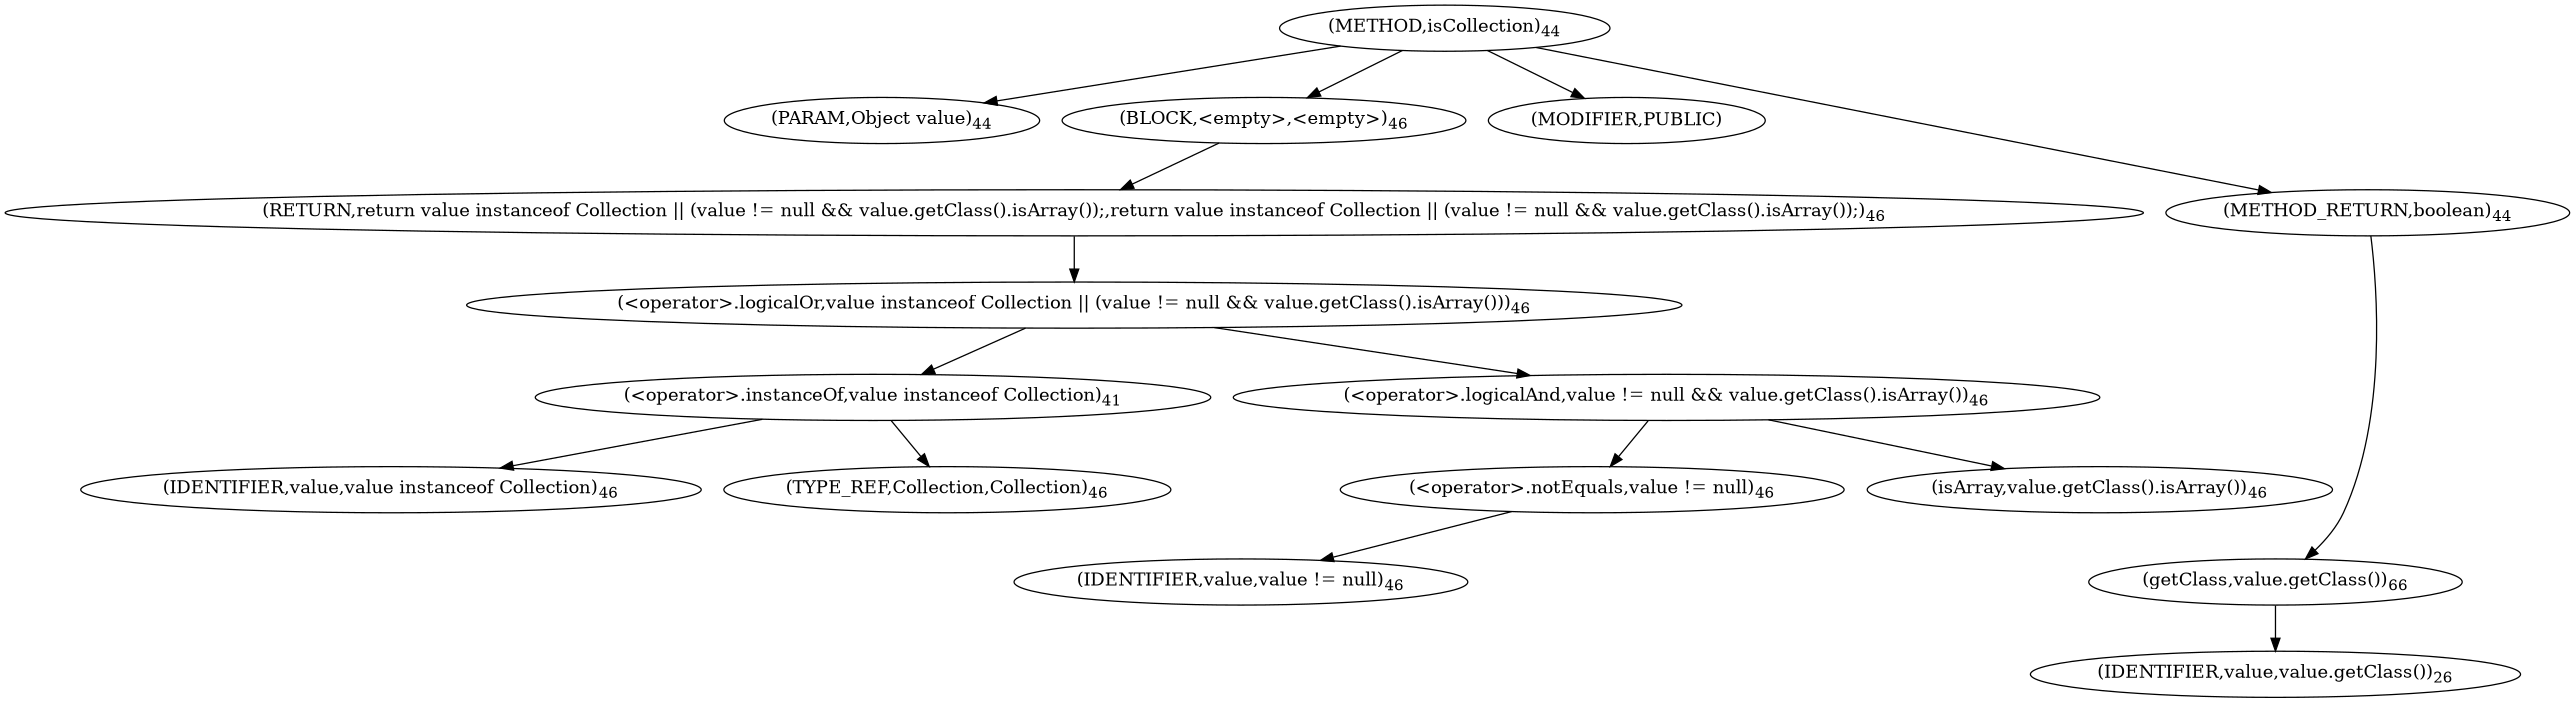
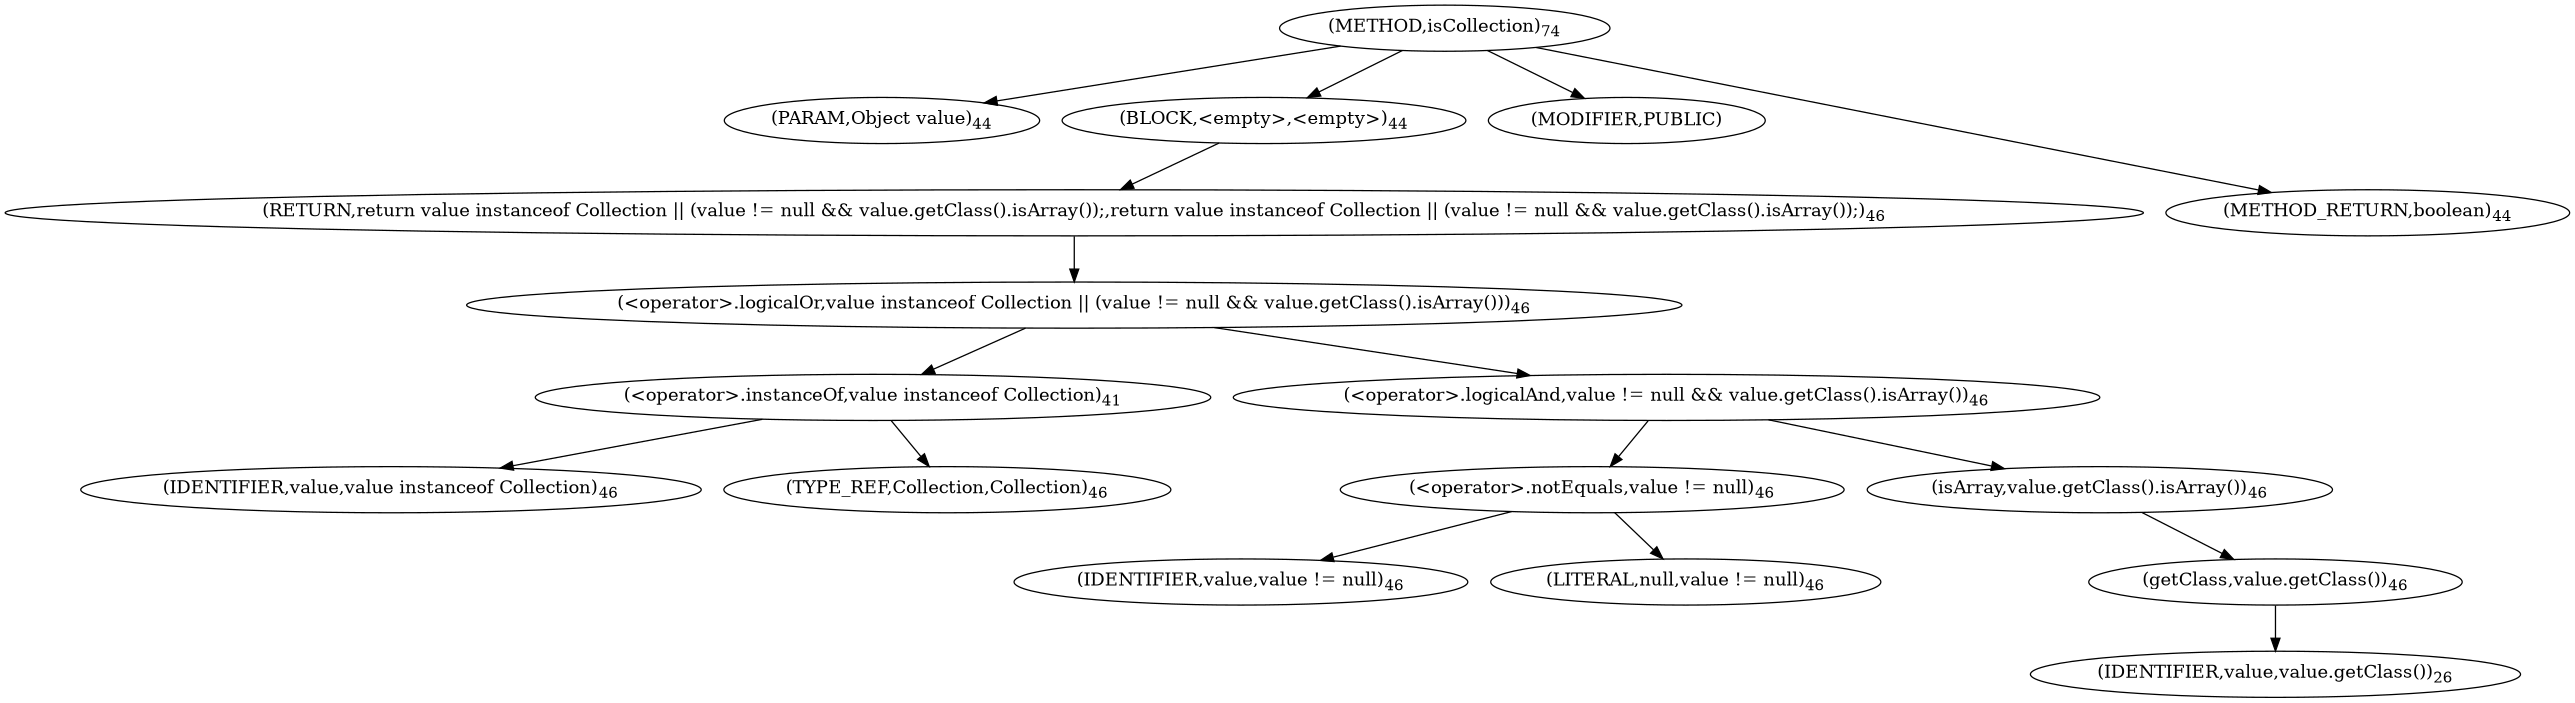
  digraph {
-   n1 [label=<(METHOD,isCollection)<SUB>44</SUB>>]
+   n1 [label=<(METHOD,isCollection)<SUB>74</SUB>>]
    n2 [label=<(PARAM,Object value)<SUB>44</SUB>>]
-   n3 [label=<(BLOCK,&lt;empty&gt;,&lt;empty&gt;)<SUB>46</SUB>>]
+   n3 [label=<(BLOCK,&lt;empty&gt;,&lt;empty&gt;)<SUB>44</SUB>>]
    n4 [label=<(MODIFIER,PUBLIC)>]
    n5 [label=<(METHOD_RETURN,boolean)<SUB>44</SUB>>]
    n6 [label=<(RETURN,return value instanceof Collection || (value != null &amp;&amp; value.getClass().isArray());,return value instanceof Collection || (value != null &amp;&amp; value.getClass().isArray());)<SUB>46</SUB>>]
    n7 [label=<(&lt;operator&gt;.logicalOr,value instanceof Collection || (value != null &amp;&amp; value.getClass().isArray()))<SUB>46</SUB>>]
    n8 [label=<(&lt;operator&gt;.instanceOf,value instanceof Collection)<SUB>41</SUB>>]
    n9 [label=<(&lt;operator&gt;.logicalAnd,value != null &amp;&amp; value.getClass().isArray())<SUB>46</SUB>>]
    n10 [label=<(IDENTIFIER,value,value instanceof Collection)<SUB>46</SUB>>]
    n11 [label=<(TYPE_REF,Collection,Collection)<SUB>46</SUB>>]
    n12 [label=<(&lt;operator&gt;.notEquals,value != null)<SUB>46</SUB>>]
    n13 [label=<(isArray,value.getClass().isArray())<SUB>46</SUB>>]
    n14 [label=<(IDENTIFIER,value,value != null)<SUB>46</SUB>>]
-   n16 [label=<(getClass,value.getClass())<SUB>66</SUB>>]
+   n15 [label=<(LITERAL,null,value != null)<SUB>46</SUB>>]
+   n16 [label=<(getClass,value.getClass())<SUB>46</SUB>>]
    n17 [label=<(IDENTIFIER,value,value.getClass())<SUB>26</SUB>>]
    n1 -> n2
    n1 -> n3
    n1 -> n4
    n1 -> n5
    n3 -> n6
    n6 -> n7
    n7 -> n8
    n7 -> n9
    n8 -> n10
    n8 -> n11
    n9 -> n12
    n9 -> n13
    n12 -> n14
-   n5 -> n16
+   n12 -> n15
+   n13 -> n16
    n16 -> n17
  }
